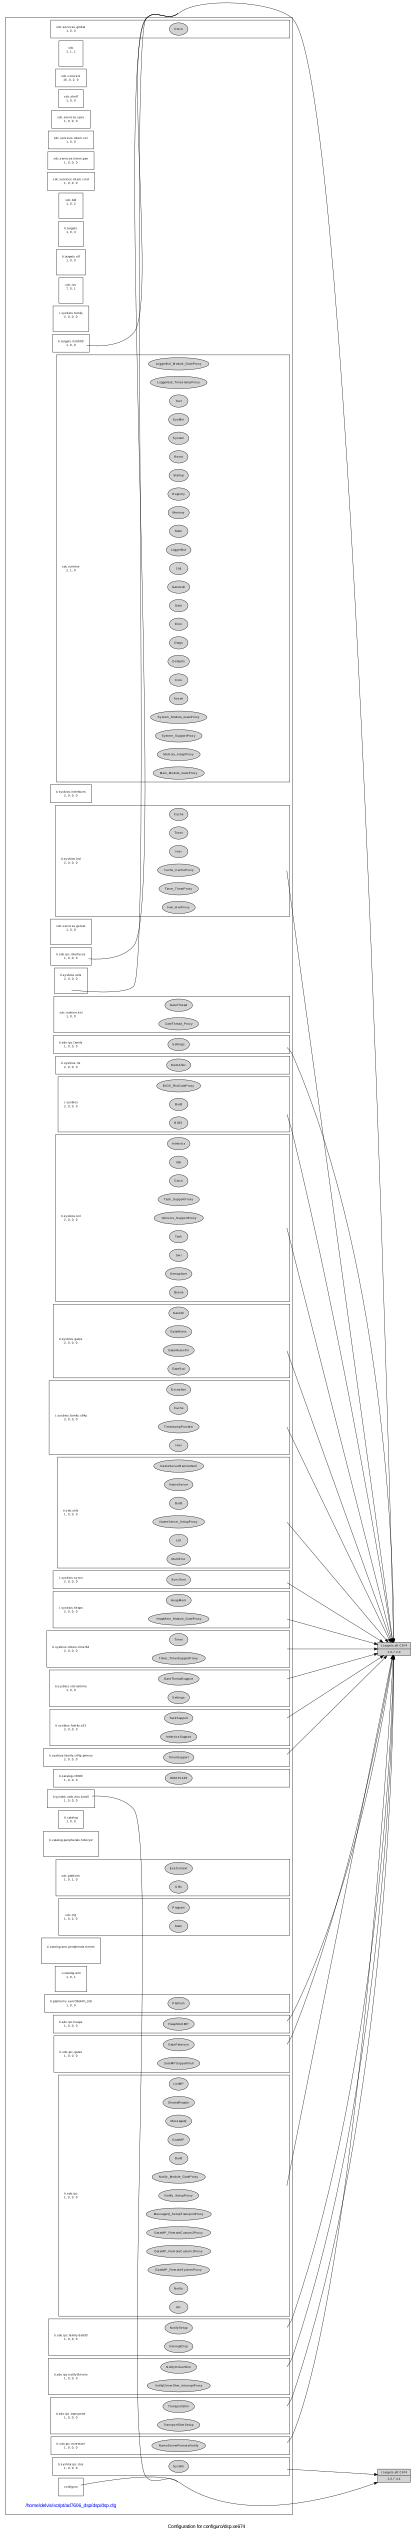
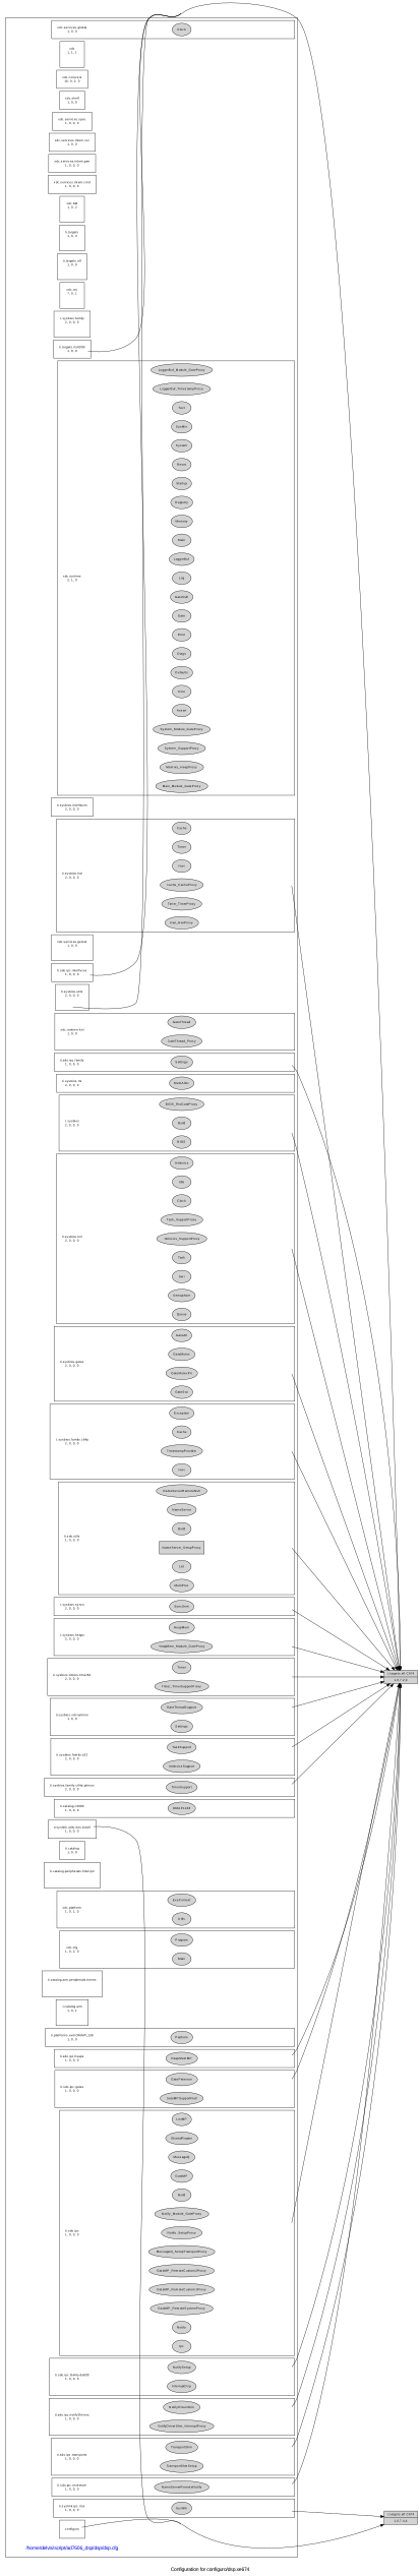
  digraph {
    compound=true
    concentrate=true
    fontname="Liberation Sans"
    label="\nConfiguration for configuro/dsp.xe674"
    rankdir=LR
    ranksep=".50 equally"
    node [font=Helvetica fontcolor=black fontname="Liberation Sans" fontsize=10 fillcolor=lightgray style=filled]
    edge [fontname="Liberation Sans" style=invis]
    n1 [color=white label="xdc.services.global\n1, 0, 0" shape=box fillcolor="" style=""]
    n2 [label=Clock]
    xdc_services_global__bot [shape=point style=invis fillcolor=""]
    n4 [color=white label="xdc\n1, 1, 1" shape=box fillcolor="" style=""]
    xdc__bot [shape=point style=invis fillcolor=""]
    n6 [color=white label="xdc.corevers\n16, 0, 2, 0" shape=box fillcolor="" style=""]
    n7 [color=white label="xdc.shelf\n1, 0, 0" shape=box fillcolor="" style=""]
    n8 [color=white label="xdc.services.spec\n1, 0, 0, 0" shape=box fillcolor="" style=""]
    n9 [color=white label="xdc.services.intern.xsr\n1, 0, 0" shape=box fillcolor="" style=""]
    n10 [color=white label="xdc.services.intern.gen\n1, 0, 0, 0" shape=box fillcolor="" style=""]
    n11 [color=white label="xdc.services.intern.cmd\n1, 0, 0, 0" shape=box fillcolor="" style=""]
    n12 [color=white label="xdc.bld\n1, 0, 2" shape=box fillcolor="" style=""]
    xdc_bld__bot [shape=point style=invis fillcolor=""]
    n14 [color=white label="ti.targets\n1, 0, 3" shape=box fillcolor="" style=""]
    ti_targets__bot [shape=point style=invis fillcolor=""]
    n16 [color=white label="ti.targets.elf\n1, 0, 0" shape=box fillcolor="" style=""]
    ti_targets_elf__bot [shape=point style=invis fillcolor=""]
    n18 [color=white label="xdc.rov\n7, 0, 1" shape=box fillcolor="" style=""]
    xdc_rov__bot [shape=point style=invis fillcolor=""]
    n20 [color=white label="ti.sysbios.family\n2, 0, 0, 0" shape=box fillcolor="" style=""]
    ti_sysbios_family__bot [shape=point style=invis fillcolor=""]
    n22 [color=white label="xdc.runtime\n2, 1, 0" shape=box fillcolor="" style=""]
    n23 [label=Assert]
    n24 [label=Core]
    n25 [label=Defaults]
    n26 [label=Diags]
    n27 [label=Error]
    n28 [label=Gate]
    n29 [label=GateNull]
    n30 [label=Log]
    n31 [label=LoggerBuf]
    n32 [label=Main]
    n33 [label=Memory]
    n34 [label=Registry]
    n35 [label=Startup]
    n36 [label=Reset]
    n37 [label=System]
    n38 [label=SysMin]
    n39 [label=Text]
    n40 [label=LoggerBuf_TimestampProxy]
    n41 [label=LoggerBuf_Module_GateProxy]
    n42 [label=Main_Module_GateProxy]
    n43 [label=Memory_HeapProxy]
    n44 [label=System_SupportProxy]
    n45 [label=System_Module_GateProxy]
    xdc_runtime__bot [shape=point style=invis fillcolor=""]
    n47 [color=white label="ti.targets.rts6000\n1, 0, 0" shape=box fillcolor="" style=""]
    n48 [color=white label="ti.sysbios.interfaces\n2, 0, 0, 0" shape=box fillcolor="" style=""]
    n49 [color=white label="ti.sysbios.hal\n2, 0, 0, 0" shape=box fillcolor="" style=""]
    n50 [label=Hwi]
    n51 [label=Timer]
    n52 [label=Cache]
    n53 [label=Hwi_HwiProxy]
    n54 [label=Timer_TimerProxy]
    n55 [label=Cache_CacheProxy]
    ti_sysbios_hal__bot [shape=point style=invis fillcolor=""]
    n57 [color=white label="xdc.services.getset\n1, 0, 0" shape=box fillcolor="" style=""]
    xdc_services_getset__bot [shape=point style=invis fillcolor=""]
    n59 [color=white label="xdc.runtime.knl\n1, 0, 0" shape=box fillcolor="" style=""]
    n60 [label=GateThread]
    n61 [label=GateThread_Proxy]
    xdc_runtime_knl__bot [shape=point style=invis fillcolor=""]
    n63 [color=white label="ti.sdo.ipc.family\n1, 0, 0, 0" shape=box fillcolor="" style=""]
    n64 [label=Settings]
    ti_sdo_ipc_family__bot [shape=point style=invis fillcolor=""]
    n66 [color=white label="ti.sdo.ipc.interfaces\n1, 0, 0, 0" shape=box fillcolor="" style=""]
    n67 [color=white label="ti.sysbios.rts\n2, 0, 0, 0" shape=box fillcolor="" style=""]
    n68 [label=MemAlloc]
    ti_sysbios_rts__bot [shape=point style=invis fillcolor=""]
    n70 [color=white label="ti.sysbios\n2, 0, 0, 0" shape=box fillcolor="" style=""]
    n71 [label=BIOS]
    n72 [label=Build]
    n73 [label=BIOS_RtsGateProxy]
    ti_sysbios__bot [shape=point style=invis fillcolor=""]
    n75 [color=white label="ti.sysbios.knl\n2, 0, 0, 0" shape=box fillcolor="" style=""]
    n76 [label=Clock]
    n77 [label=Idle]
    n78 [label=Intrinsics]
    n79 [label=Queue]
    n80 [label=Semaphore]
    n81 [label=Swi]
    n82 [label=Task]
    n83 [label=Intrinsics_SupportProxy]
    n84 [label=Task_SupportProxy]
    ti_sysbios_knl__bot [shape=point style=invis fillcolor=""]
    n86 [color=white label="ti.sysbios.gates\n2, 0, 0, 0" shape=box fillcolor="" style=""]
    n87 [label=GateAll]
    n88 [label=GateSwi]
    n89 [label=GateMutexPri]
    n90 [label=GateMutex]
    ti_sysbios_gates__bot [shape=point style=invis fillcolor=""]
    n92 [color=white label="ti.sysbios.family.c64p\n2, 0, 0, 0" shape=box fillcolor="" style=""]
    n93 [label=Exception]
    n94 [label=Hwi]
    n95 [label=TimestampProvider]
    n96 [label=Cache]
    ti_sysbios_family_c64p__bot [shape=point style=invis fillcolor=""]
    n98 [color=white label="ti.sdo.utils\n1, 0, 0, 0" shape=box fillcolor="" style=""]
    n99 [label=Build]
    n100 [label=NameServer]
    n101 [label=NameServerRemoteNull]
    n102 [label=MultiProc]
    n103 [label=List]
-   n104 [label=NameServer_SetupProxy]
+   n104 [label=NameServer_SetupProxy shape=box]
    ti_sdo_utils__bot [shape=point style=invis fillcolor=""]
    n106 [color=white label="ti.sysbios.syncs\n2, 0, 0, 0" shape=box fillcolor="" style=""]
    n107 [label=SyncSem]
    ti_sysbios_syncs__bot [shape=point style=invis fillcolor=""]
    n109 [color=white label="ti.sysbios.heaps\n2, 0, 0, 0" shape=box fillcolor="" style=""]
    n110 [label=HeapMem]
    n111 [label=HeapMem_Module_GateProxy]
    ti_sysbios_heaps__bot [shape=point style=invis fillcolor=""]
    n113 [color=white label="ti.sysbios.timers.timer64\n2, 0, 0, 0" shape=box fillcolor="" style=""]
    n114 [label=Timer]
    n115 [label=Timer_TimerSupportProxy]
    ti_sysbios_timers_timer64__bot [shape=point style=invis fillcolor=""]
    n117 [color=white label="ti.sysbios.xdcruntime\n1, 0, 0" shape=box fillcolor="" style=""]
    n118 [label=GateThreadSupport]
    n119 [label=Settings]
    ti_sysbios_xdcruntime__bot [shape=point style=invis fillcolor=""]
    n121 [color=white label="ti.sysbios.family.c62\n2, 0, 0, 0" shape=box fillcolor="" style=""]
    n122 [label=TaskSupport]
    n123 [label=IntrinsicsSupport]
    ti_sysbios_family_c62__bot [shape=point style=invis fillcolor=""]
    n125 [color=white label="ti.sysbios.family.c64p.primus\n2, 0, 0, 0" shape=box fillcolor="" style=""]
    n126 [label=TimerSupport]
    ti_sysbios_family_c64p_primus__bot [shape=point style=invis fillcolor=""]
    n128 [color=white label="ti.syslink.utils.rtos.bios6\n1, 0, 0, 0" shape=box fillcolor="" style=""]
    n129 [color=white label="ti.sysbios.utils\n2, 0, 0, 0" shape=box fillcolor="" style=""]
    ti_sysbios_utils__bot [shape=point style=invis fillcolor=""]
    n131 [color=white label="ti.catalog.c6000\n1, 0, 0, 0" shape=box fillcolor="" style=""]
    n132 [label=OMAPL138]
    ti_catalog_c6000__bot [shape=point style=invis fillcolor=""]
    n134 [color=white label="ti.catalog\n1, 0, 0" shape=box fillcolor="" style=""]
    n135 [color=white label="ti.catalog.peripherals.hdvicp2\n" shape=box fillcolor="" style=""]
    ti_catalog_peripherals_hdvicp2__bot [shape=point style=invis fillcolor=""]
    n137 [color=white label="xdc.platform\n1, 0, 1, 0" shape=box fillcolor="" style=""]
    n138 [label=ExeContext]
    n139 [label=Utils]
    xdc_platform__bot [shape=point style=invis fillcolor=""]
    n141 [color=white label="xdc.cfg\n1, 0, 2, 0" shape=box fillcolor="" style=""]
    n142 [label=Program]
    n143 [label=Main]
    xdc_cfg__bot [shape=point style=invis fillcolor=""]
    n145 [color=white label="ti.catalog.arm.peripherals.timers\n" shape=box fillcolor="" style=""]
    ti_catalog_arm_peripherals_timers__bot [shape=point style=invis fillcolor=""]
    n147 [color=white label="ti.catalog.arm\n1, 0, 1" shape=box fillcolor="" style=""]
    ti_catalog_arm__bot [shape=point style=invis fillcolor=""]
    n149 [color=white label="ti.platforms.evmOMAPL138\n1, 0, 0" shape=box fillcolor="" style=""]
    n150 [label=Platform]
    ti_platforms_evmOMAPL138__bot [shape=point style=invis fillcolor=""]
    n152 [color=white label="ti.sdo.ipc\n1, 0, 0, 0" shape=box fillcolor="" style=""]
    n153 [label=Build]
    n154 [label=GateMP]
    n155 [label=MessageQ]
    n156 [label=SharedRegion]
    n157 [label=ListMP]
    n158 [label=Ipc]
    n159 [label=Notify]
    n160 [label=GateMP_RemoteSystemProxy]
    n161 [label=GateMP_RemoteCustom1Proxy]
    n162 [label=GateMP_RemoteCustom2Proxy]
    n163 [label=MessageQ_SetupTransportProxy]
    n164 [label=Notify_SetupProxy]
    n165 [label=Notify_Module_GateProxy]
    ti_sdo_ipc__bot [shape=point style=invis fillcolor=""]
    n167 [color=white label="ti.sdo.ipc.family.da830\n1, 0, 0, 0" shape=box fillcolor="" style=""]
    n168 [label=NotifySetup]
    n169 [label=InterruptDsp]
    ti_sdo_ipc_family_da830__bot [shape=point style=invis fillcolor=""]
    n171 [color=white label="ti.sdo.ipc.notifyDrivers\n1, 0, 0, 0" shape=box fillcolor="" style=""]
    n172 [label=NotifyDriverShm]
    n173 [label=NotifyDriverShm_InterruptProxy]
    ti_sdo_ipc_notifyDrivers__bot [shape=point style=invis fillcolor=""]
    n175 [color=white label="ti.sdo.ipc.transports\n1, 0, 0, 0" shape=box fillcolor="" style=""]
    n176 [label=TransportShm]
    n177 [label=TransportShmSetup]
    ti_sdo_ipc_transports__bot [shape=point style=invis fillcolor=""]
    n179 [color=white label="ti.sdo.ipc.nsremote\n1, 0, 0, 0" shape=box fillcolor="" style=""]
    n180 [label=NameServerRemoteNotify]
    ti_sdo_ipc_nsremote__bot [shape=point style=invis fillcolor=""]
    n182 [color=white label="ti.sdo.ipc.heaps\n1, 0, 0, 0" shape=box fillcolor="" style=""]
    n183 [label=HeapMemMP]
    ti_sdo_ipc_heaps__bot [shape=point style=invis fillcolor=""]
    n185 [color=white label="ti.syslink.ipc.rtos\n1, 0, 0, 0" shape=box fillcolor="" style=""]
    n186 [label=Syslink]
    ti_syslink_ipc_rtos__bot [shape=point style=invis fillcolor=""]
    n188 [color=white label="ti.sdo.ipc.gates\n1, 0, 0, 0" shape=box fillcolor="" style=""]
    n189 [label=GatePeterson]
    n190 [label=GateMPSupportNull]
    ti_sdo_ipc_gates__bot [shape=point style=invis fillcolor=""]
    n192 [color=white label="configuro\n" shape=box fillcolor="" style=""]
    n193 [color=white fontcolor=blue fontsize=14 label="/home/delvis/script/ad7606_dsp/dsp/dsp.cfg" fillcolor="" style=""]
    n194 [fillcolor=lightgrey label="ti.targets.elf.C674|1,0,7.2,0" shape=record]
    n195 [fillcolor=lightgrey label="ti.targets.elf.C674|1,0,7.4,4" shape=record]
    subgraph cluster_1 {
      label=""
      n193
      subgraph cluster_2 {
        label=""
        n1
        n2
        xdc_services_global__bot
      }
      subgraph cluster_3 {
        label=""
        n4
        xdc__bot
      }
      subgraph cluster_4 {
        label=""
        n6
      }
      subgraph cluster_5 {
        label=""
        n7
      }
      subgraph cluster_6 {
        label=""
        n8
      }
      subgraph cluster_7 {
        label=""
        n9
      }
      subgraph cluster_8 {
        label=""
        n10
      }
      subgraph cluster_9 {
        label=""
        n11
      }
      subgraph cluster_10 {
        label=""
        n12
        xdc_bld__bot
      }
      subgraph cluster_11 {
        label=""
        n14
        ti_targets__bot
      }
      subgraph cluster_12 {
        label=""
        n16
        ti_targets_elf__bot
      }
      subgraph cluster_13 {
        label=""
        n18
        xdc_rov__bot
      }
      subgraph cluster_14 {
        label=""
        n20
        ti_sysbios_family__bot
      }
      subgraph cluster_15 {
        label=""
        n22
        n23
        n24
        n25
        n26
        n27
        n28
        n29
        n30
        n31
        n32
        n33
        n34
        n35
        n36
        n37
        n38
        n39
        n40
        n41
        n42
        n43
        n44
        n45
        xdc_runtime__bot
      }
      subgraph cluster_16 {
        label=""
        n47
      }
      subgraph cluster_17 {
        label=""
        n48
      }
      subgraph cluster_18 {
        label=""
        n49
        n50
        n51
        n52
        n53
        n54
        n55
        ti_sysbios_hal__bot
      }
      subgraph cluster_19 {
        label=""
        n57
        xdc_services_getset__bot
      }
      subgraph cluster_20 {
        label=""
        n59
        n60
        n61
        xdc_runtime_knl__bot
      }
      subgraph cluster_21 {
        label=""
        n63
        n64
        ti_sdo_ipc_family__bot
      }
      subgraph cluster_22 {
        label=""
        n66
      }
      subgraph cluster_23 {
        label=""
        n67
        n68
        ti_sysbios_rts__bot
      }
      subgraph cluster_24 {
        label=""
        n70
        n71
        n72
        n73
        ti_sysbios__bot
      }
      subgraph cluster_25 {
        label=""
        n75
        n76
        n77
        n78
        n79
        n80
        n81
        n82
        n83
        n84
        ti_sysbios_knl__bot
      }
      subgraph cluster_26 {
        label=""
        n86
        n87
        n88
        n89
        n90
        ti_sysbios_gates__bot
      }
      subgraph cluster_27 {
        label=""
        n92
        n93
        n94
        n95
        n96
        ti_sysbios_family_c64p__bot
      }
      subgraph cluster_28 {
        label=""
        n98
        n99
        n100
        n101
        n102
        n103
        n104
        ti_sdo_utils__bot
      }
      subgraph cluster_29 {
        label=""
        n106
        n107
        ti_sysbios_syncs__bot
      }
      subgraph cluster_30 {
        label=""
        n109
        n110
        n111
        ti_sysbios_heaps__bot
      }
      subgraph cluster_31 {
        label=""
        n113
        n114
        n115
        ti_sysbios_timers_timer64__bot
      }
      subgraph cluster_32 {
        label=""
        n117
        n118
        n119
        ti_sysbios_xdcruntime__bot
      }
      subgraph cluster_33 {
        label=""
        n121
        n122
        n123
        ti_sysbios_family_c62__bot
      }
      subgraph cluster_34 {
        label=""
        n125
        n126
        ti_sysbios_family_c64p_primus__bot
      }
      subgraph cluster_35 {
        label=""
        n128
      }
      subgraph cluster_36 {
        label=""
        n129
        ti_sysbios_utils__bot
      }
      subgraph cluster_37 {
        label=""
        n131
        n132
        ti_catalog_c6000__bot
      }
      subgraph cluster_38 {
        label=""
        n134
      }
      subgraph cluster_39 {
        label=""
        n135
        ti_catalog_peripherals_hdvicp2__bot
      }
      subgraph cluster_40 {
        label=""
        n137
        n138
        n139
        xdc_platform__bot
      }
      subgraph cluster_41 {
        label=""
        n141
        n142
        n143
        xdc_cfg__bot
      }
      subgraph cluster_42 {
        label=""
        n145
        ti_catalog_arm_peripherals_timers__bot
      }
      subgraph cluster_43 {
        label=""
        n147
        ti_catalog_arm__bot
      }
      subgraph cluster_44 {
        label=""
        n149
        n150
        ti_platforms_evmOMAPL138__bot
      }
      subgraph cluster_45 {
        label=""
        n152
        n153
        n154
        n155
        n156
        n157
        n158
        n159
        n160
        n161
        n162
        n163
        n164
        n165
        ti_sdo_ipc__bot
      }
      subgraph cluster_46 {
        label=""
        n167
        n168
        n169
        ti_sdo_ipc_family_da830__bot
      }
      subgraph cluster_47 {
        label=""
        n171
        n172
        n173
        ti_sdo_ipc_notifyDrivers__bot
      }
      subgraph cluster_48 {
        label=""
        n175
        n176
        n177
        ti_sdo_ipc_transports__bot
      }
      subgraph cluster_49 {
        label=""
        n179
        n180
        ti_sdo_ipc_nsremote__bot
      }
      subgraph cluster_50 {
        label=""
        n182
        n183
        ti_sdo_ipc_heaps__bot
      }
      subgraph cluster_51 {
        label=""
        n185
        n186
        ti_syslink_ipc_rtos__bot
      }
      subgraph cluster_52 {
        label=""
        n188
        n189
        n190
        ti_sdo_ipc_gates__bot
      }
      subgraph cluster_53 {
        label=""
        n192
      }
    }
    n1 -> n2
    n2 -> xdc_services_global__bot
    n22 -> n23
    n22 -> n24
    n22 -> n25
    n22 -> n26
    n22 -> n27
    n22 -> n28
    n22 -> n29
    n22 -> n30
    n22 -> n31
    n22 -> n32
    n22 -> n33
    n22 -> n34
    n22 -> n35
    n22 -> n36
    n22 -> n37
    n22 -> n38
    n22 -> n39
    n22 -> n40
    n22 -> n41
    n22 -> n42
    n22 -> n43
    n22 -> n44
    n22 -> n45
    n23 -> xdc_runtime__bot
    n24 -> xdc_runtime__bot
    n25 -> xdc_runtime__bot
    n26 -> xdc_runtime__bot
    n27 -> xdc_runtime__bot
    n28 -> xdc_runtime__bot
    n29 -> xdc_runtime__bot
    n30 -> xdc_runtime__bot
    n31 -> xdc_runtime__bot
    n32 -> xdc_runtime__bot
    n33 -> xdc_runtime__bot
    n34 -> xdc_runtime__bot
    n35 -> xdc_runtime__bot
    n36 -> xdc_runtime__bot
    n37 -> xdc_runtime__bot
    n38 -> xdc_runtime__bot
    n39 -> xdc_runtime__bot
    n40 -> xdc_runtime__bot
    n41 -> xdc_runtime__bot
    n42 -> xdc_runtime__bot
    n43 -> xdc_runtime__bot
    n44 -> xdc_runtime__bot
    n45 -> xdc_runtime__bot
    n47 -> n194 [style=""]
    n49 -> n50
    n49 -> n51
    n49 -> n52
    n49 -> n53
    n49 -> n54
    n49 -> n55
    n50 -> ti_sysbios_hal__bot
    n51 -> ti_sysbios_hal__bot
    n52 -> ti_sysbios_hal__bot
    n53 -> ti_sysbios_hal__bot
    n54 -> ti_sysbios_hal__bot
    n55 -> ti_sysbios_hal__bot
    ti_sysbios_hal__bot -> n194 [style=""]
    n59 -> n60
    n59 -> n61
    n60 -> xdc_runtime_knl__bot
    n61 -> xdc_runtime_knl__bot
    n63 -> n64
    n64 -> ti_sdo_ipc_family__bot
    ti_sdo_ipc_family__bot -> n194 [style=""]
    n66 -> n194 [style=""]
    n67 -> n68
    n68 -> ti_sysbios_rts__bot
    n70 -> n71
    n70 -> n72
    n70 -> n73
    n71 -> ti_sysbios__bot
    n72 -> ti_sysbios__bot
    n73 -> ti_sysbios__bot
    ti_sysbios__bot -> n194 [style=""]
    n75 -> n76
    n75 -> n77
    n75 -> n78
    n75 -> n79
    n75 -> n80
    n75 -> n81
    n75 -> n82
    n75 -> n83
    n75 -> n84
    n76 -> ti_sysbios_knl__bot
    n77 -> ti_sysbios_knl__bot
    n78 -> ti_sysbios_knl__bot
    n79 -> ti_sysbios_knl__bot
    n80 -> ti_sysbios_knl__bot
    n81 -> ti_sysbios_knl__bot
    n82 -> ti_sysbios_knl__bot
    n83 -> ti_sysbios_knl__bot
    n84 -> ti_sysbios_knl__bot
    ti_sysbios_knl__bot -> n194 [style=""]
    n86 -> n87
    n86 -> n88
    n86 -> n89
    n86 -> n90
    n87 -> ti_sysbios_gates__bot
    n88 -> ti_sysbios_gates__bot
    n89 -> ti_sysbios_gates__bot
    n90 -> ti_sysbios_gates__bot
    ti_sysbios_gates__bot -> n194 [style=""]
    n92 -> n93
    n92 -> n94
    n92 -> n95
    n92 -> n96
    n93 -> ti_sysbios_family_c64p__bot
    n94 -> ti_sysbios_family_c64p__bot
    n95 -> ti_sysbios_family_c64p__bot
    n96 -> ti_sysbios_family_c64p__bot
    ti_sysbios_family_c64p__bot -> n194 [style=""]
    n98 -> n99
    n98 -> n100
    n98 -> n101
    n98 -> n102
    n98 -> n103
    n98 -> n104
    n99 -> ti_sdo_utils__bot
    n100 -> ti_sdo_utils__bot
    n101 -> ti_sdo_utils__bot
    n102 -> ti_sdo_utils__bot
    n103 -> ti_sdo_utils__bot
    n104 -> ti_sdo_utils__bot
    ti_sdo_utils__bot -> n194 [style=""]
    n106 -> n107
    n107 -> ti_sysbios_syncs__bot
    ti_sysbios_syncs__bot -> n194 [style=""]
    n109 -> n110
    n109 -> n111
    n110 -> ti_sysbios_heaps__bot
    n111 -> ti_sysbios_heaps__bot
    ti_sysbios_heaps__bot -> n194 [style=""]
    n113 -> n114
    n113 -> n115
    n114 -> ti_sysbios_timers_timer64__bot
    n115 -> ti_sysbios_timers_timer64__bot
    ti_sysbios_timers_timer64__bot -> n194 [style=""]
    n117 -> n118
    n117 -> n119
    n118 -> ti_sysbios_xdcruntime__bot
    n119 -> ti_sysbios_xdcruntime__bot
    ti_sysbios_xdcruntime__bot -> n194 [style=""]
    n121 -> n122
    n121 -> n123
    n122 -> ti_sysbios_family_c62__bot
    n123 -> ti_sysbios_family_c62__bot
    ti_sysbios_family_c62__bot -> n194 [style=""]
    n125 -> n126
    n126 -> ti_sysbios_family_c64p_primus__bot
    ti_sysbios_family_c64p_primus__bot -> n194 [style=""]
    n128 -> n195 [style=""]
    ti_sysbios_utils__bot -> n194 [style=""]
    n131 -> n132
    n132 -> ti_catalog_c6000__bot
    n137 -> n138
    n137 -> n139
    n138 -> xdc_platform__bot
    n139 -> xdc_platform__bot
    n141 -> n142
    n141 -> n143
    n142 -> xdc_cfg__bot
    n143 -> xdc_cfg__bot
    n149 -> n150
    n150 -> ti_platforms_evmOMAPL138__bot
    n152 -> n153
    n152 -> n154
    n152 -> n155
    n152 -> n156
    n152 -> n157
    n152 -> n158
    n152 -> n159
    n152 -> n160
    n152 -> n161
    n152 -> n162
    n152 -> n163
    n152 -> n164
    n152 -> n165
    n153 -> ti_sdo_ipc__bot
    n154 -> ti_sdo_ipc__bot
    n155 -> ti_sdo_ipc__bot
    n156 -> ti_sdo_ipc__bot
    n157 -> ti_sdo_ipc__bot
    n158 -> ti_sdo_ipc__bot
    n159 -> ti_sdo_ipc__bot
    n160 -> ti_sdo_ipc__bot
    n161 -> ti_sdo_ipc__bot
    n162 -> ti_sdo_ipc__bot
    n163 -> ti_sdo_ipc__bot
    n164 -> ti_sdo_ipc__bot
    n165 -> ti_sdo_ipc__bot
    ti_sdo_ipc__bot -> n194 [style=""]
    n167 -> n168
    n167 -> n169
    n168 -> ti_sdo_ipc_family_da830__bot
    n169 -> ti_sdo_ipc_family_da830__bot
    ti_sdo_ipc_family_da830__bot -> n194 [style=""]
    n171 -> n172
    n171 -> n173
    n172 -> ti_sdo_ipc_notifyDrivers__bot
    n173 -> ti_sdo_ipc_notifyDrivers__bot
    ti_sdo_ipc_notifyDrivers__bot -> n194 [style=""]
    n175 -> n176
    n175 -> n177
    n176 -> ti_sdo_ipc_transports__bot
    n177 -> ti_sdo_ipc_transports__bot
    ti_sdo_ipc_transports__bot -> n194 [style=""]
    n179 -> n180
    n180 -> ti_sdo_ipc_nsremote__bot
    ti_sdo_ipc_nsremote__bot -> n194 [style=""]
    n182 -> n183
    n183 -> ti_sdo_ipc_heaps__bot
    ti_sdo_ipc_heaps__bot -> n194 [style=""]
    n185 -> n186
    n186 -> ti_syslink_ipc_rtos__bot
    ti_syslink_ipc_rtos__bot -> n195 [style=""]
    n188 -> n189
    n188 -> n190
    n189 -> ti_sdo_ipc_gates__bot
    n190 -> ti_sdo_ipc_gates__bot
    ti_sdo_ipc_gates__bot -> n194 [style=""]
    n192 -> n195 [style=""]
  }
